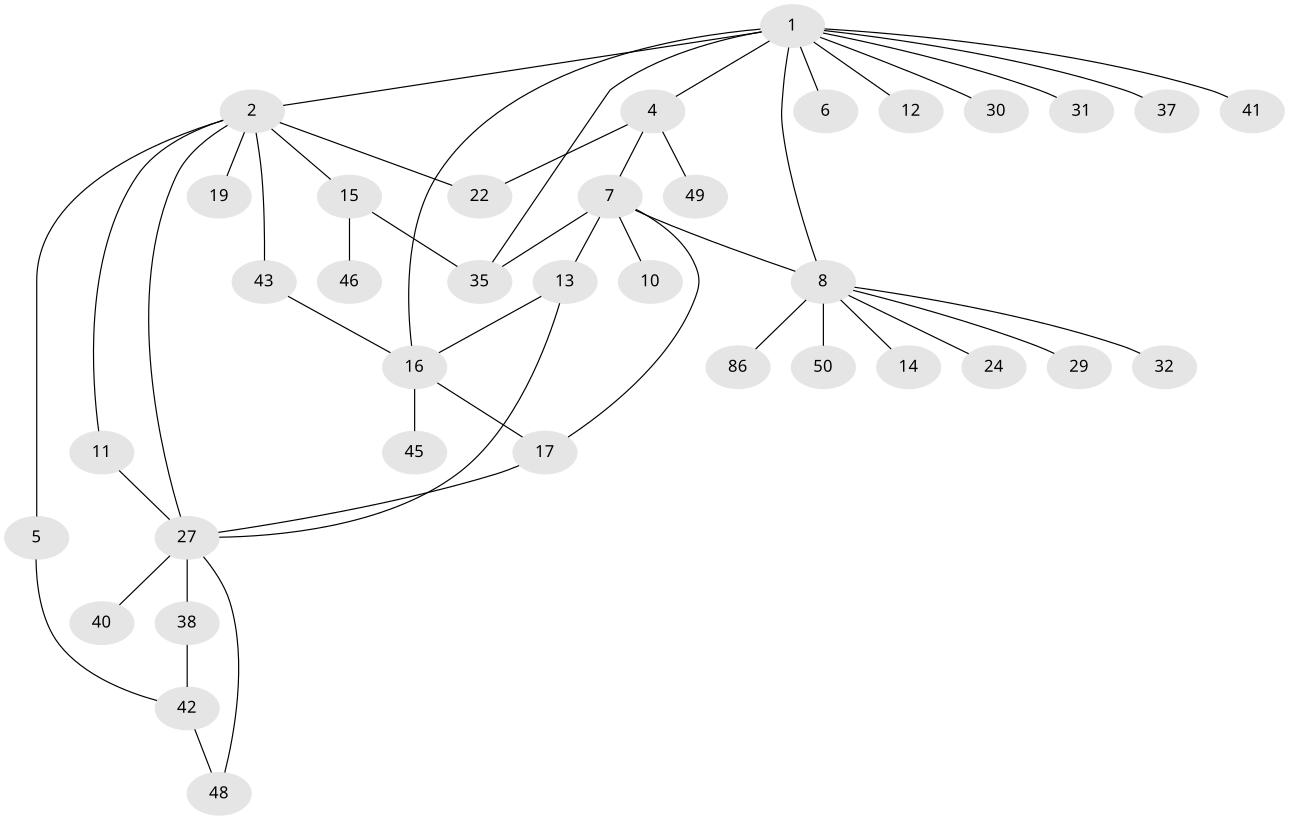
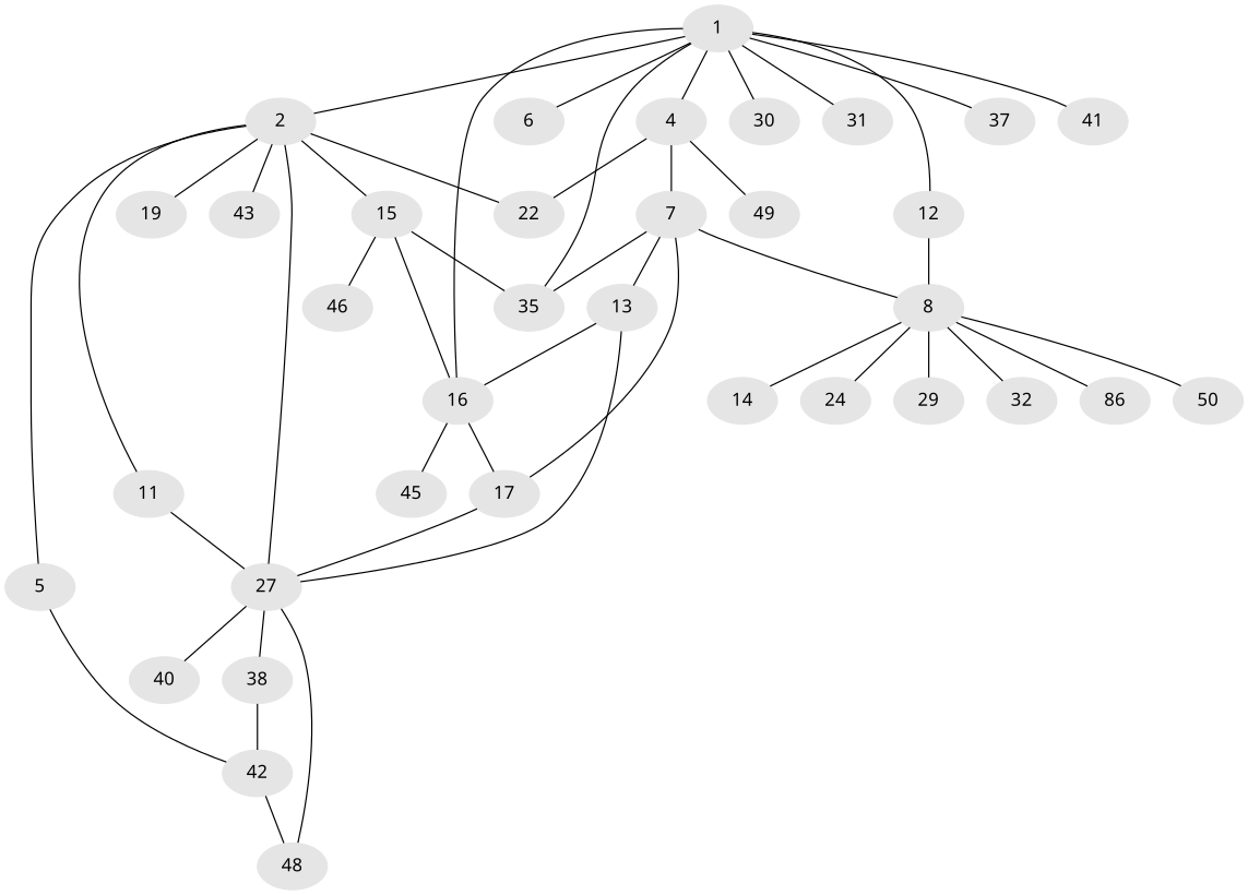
  graph {
    fontname="Noto Sans"
    node [color=gray90 fontname="Noto Sans" style=filled]
    edge [fontname="Noto Sans"]
    1 [super="+51"]
    2 [super="+3"]
    4 [super="+21"]
    6 [super="+18"]
    8 [super="+20"]
    12 [super="+47"]
    16 [super="+23"]
    30
    31
    35 [super="+39"]
    37
    41
    5
    11
    15 [super="+25"]
    19
    22 [super="+28"]
    27 [super="+33"]
    43
    7 [super="+34"]
    49
    14
    24
    29
    32
    n26 [label=86]
    50
    17 [super="+26"]
    45
    42 [super="+44"]
    46
    38
    40
    48
-   10
    13
    1 -- 2
    1 -- 4
    1 -- 6
-   1 -- 8 [weight=2]
+   12 -- 8 [weight=2]
    1 -- 12
    1 -- 16
    1 -- 30
    1 -- 31
    1 -- 35
    1 -- 37
    1 -- 41
    2 -- 5
    2 -- 11
    2 -- 15
    2 -- 19
    2 -- 22
    2 -- 27
    2 -- 43
    4 -- 22
    4 -- 7
    4 -- 49
    8 -- 14
    8 -- 24
    8 -- 29
    8 -- 32
    8 -- n26
    8 -- 50
    16 -- 17
    16 -- 45
    5 -- 42
    11 -- 27
-   43 -- 16
+   15 -- 16
    15 -- 35
    15 -- 46
    27 -- 38
    27 -- 40
    27 -- 48
    7 -- 8
    7 -- 35
    7 -- 17
-   7 -- 10
    7 -- 13
    17 -- 27
    42 -- 48
    38 -- 42
    13 -- 16
    13 -- 27
  }
